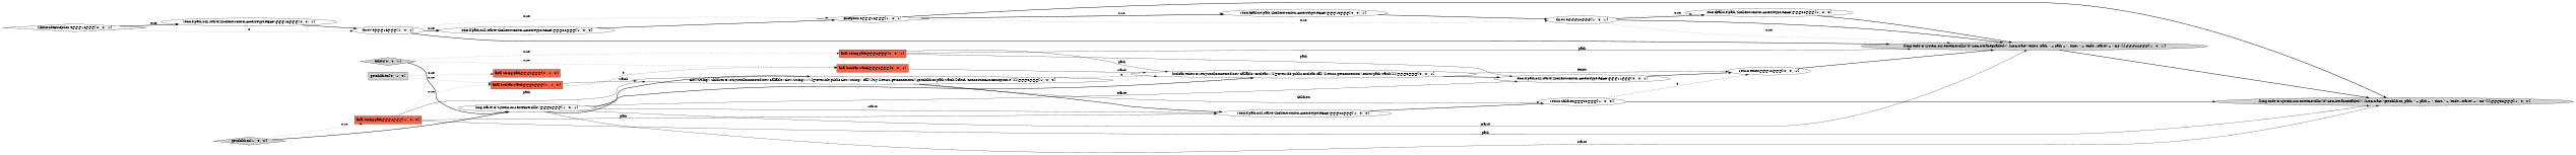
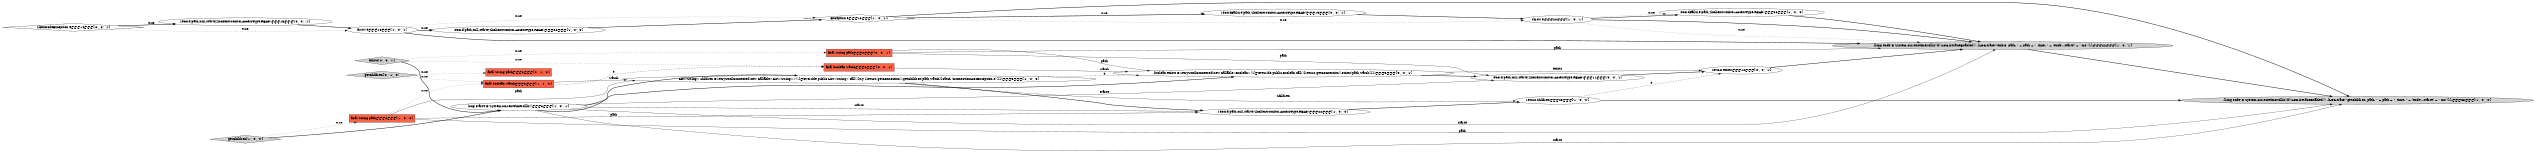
  digraph {
    rankdir=LR
    node [fillcolor=white shape=ellipse style=filled]
    edge [style=bold]
    n1 [fillcolor=lightgray label="exists['0', '0', '1']" shape=diamond]
    n2 [label="long startT = System.currentTimeMillis()@@@3@@@['1', '0', '1']"]
    n3 [fillcolor=tomato label="final String path@@@2@@@['0', '0', '1']" shape=box]
    n4 [fillcolor=tomato label="final boolean watch@@@2@@@['0', '0', '1']" shape=box]
    n5 [fillcolor=lightgray label="{long endT = System.currentTimeMillis()if (LOG.isTraceEnabled()) {LOG.trace(\"getChildren, path: \" + path + \", time: \" + (endT - startT) + \" ms\")}}@@@33@@@['1', '0', '0']"]
    n6 [fillcolor=lightgray label="{long endT = System.currentTimeMillis()if (LOG.isTraceEnabled()) {LOG.trace(\"exists, path: \" + path + \", time: \" + (endT - startT) + \" ms\")}}@@@22@@@['1', '0', '1']"]
    n7 [label="List<String> children = retryUntilConnected(new Callable<List<String>>(){@Override public List<String> call(){try {return getConnection().getChildren(path,watch)}catch (ConnectionLossException e) }})@@@5@@@['1', '0', '0']"]
    n8 [label="record(path,null,startT,ZkClientMonitor.AccessType.READ)@@@22@@@['1', '0', '0']"]
    n9 [label="record(path,null,startT,ZkClientMonitor.AccessType.READ)@@@11@@@['0', '0', '1']"]
    n10 [label="boolean exists = retryUntilConnected(new Callable<Boolean>(){@Override public Boolean call(){return getConnection().exists(path,watch)}})@@@5@@@['0', '0', '1']"]
    n11 [label="return children@@@23@@@['1', '0', '0']"]
    n12 [label="return exists@@@12@@@['0', '0', '1']"]
    n13 [label="recordFailure(path,ZkClientMonitor.AccessType.READ)@@@19@@@['0', '0', '1']"]
    n14 [label="throw e@@@20@@@['1', '0', '1']"]
    n15 [label="recordFailure(path,ZkClientMonitor.AccessType.READ)@@@30@@@['1', '0', '0']"]
    n16 [label="ZkNoNodeException e@@@14@@@['0', '0', '1']" shape=diamond]
    n17 [label="record(path,null,startT,ZkClientMonitor.AccessType.READ)@@@15@@@['0', '0', '1']"]
    n18 [label="throw e@@@16@@@['1', '0', '1']"]
    n19 [label="record(path,null,startT,ZkClientMonitor.AccessType.READ)@@@26@@@['1', '0', '0']"]
    n20 [label="Exception e@@@18@@@['1', '0', '1']" shape=diamond]
    n21 [fillcolor=tomato label="final boolean watch@@@2@@@['1', '1', '0']" shape=box]
-   n22 [fillcolor=lightgray label="getChildren['0', '1', '0']" shape=box]
+   n22 [fillcolor=lightgray label="getChildren['0', '1', '0']" shape=diamond]
    n23 [fillcolor=tomato label="final String path@@@2@@@['0', '1', '0']" shape=box]
    n24 [fillcolor=tomato label="final String path@@@2@@@['1', '0', '0']" shape=box]
    n25 [fillcolor=lightgray label="getChildren['1', '0', '0']" shape=diamond]
    n1 -> n2
    n1 -> n3 [label=true style=dotted]
    n1 -> n4 [label=true style=dotted]
    n2 -> n5 [label=startT style=solid]
    n2 -> n6 [label=startT style=solid]
    n2 -> n7
    n2 -> n8 [label=startT style=solid]
    n2 -> n9 [label=startT style=solid]
    n2 -> n10
    n3 -> n6 [label=path style=solid]
    n3 -> n9 [label=path style=solid]
    n3 -> n10 [label=path style=solid]
    n4 -> n10 [label=watch style=solid]
    n6 -> n5
    n7 -> n8
    n7 -> n10 [label=0 style=dashed]
    n7 -> n11 [label=children style=solid]
    n8 -> n11
    n9 -> n12
    n10 -> n9
    n10 -> n12 [label=exists style=solid]
    n11 -> n5
    n11 -> n12 [label=0 style=dashed]
    n12 -> n6
    n13 -> n14
    n14 -> n6
    n14 -> n6 [label=true style=dotted]
    n14 -> n15 [label=true style=dotted]
    n14 -> n15
    n15 -> n6
    n16 -> n17
    n16 -> n17 [label=true style=dotted]
-   n16 -> n18 [label=0 style=dotted]
+   n16 -> n18 [label=true style=dotted]
    n17 -> n18
    n18 -> n6
    n18 -> n19
    n18 -> n19 [label=true style=dotted]
    n18 -> n20 [label=true style=dotted]
    n19 -> n20
    n20 -> n5
    n20 -> n13
    n20 -> n13 [label=true style=dotted]
    n20 -> n14 [label=true style=dotted]
    n21 -> n4 [label=0 style=dashed]
    n21 -> n7 [label=watch style=solid]
    n22 -> n21 [label=true style=dotted]
    n22 -> n23 [label=true style=dotted]
    n24 -> n5 [label=path style=solid]
    n24 -> n7 [label=path style=solid]
    n24 -> n8 [label=path style=solid]
    n24 -> n21 [label=true style=dotted]
    n25 -> n2
    n25 -> n24 [label=true style=dotted]
  }
